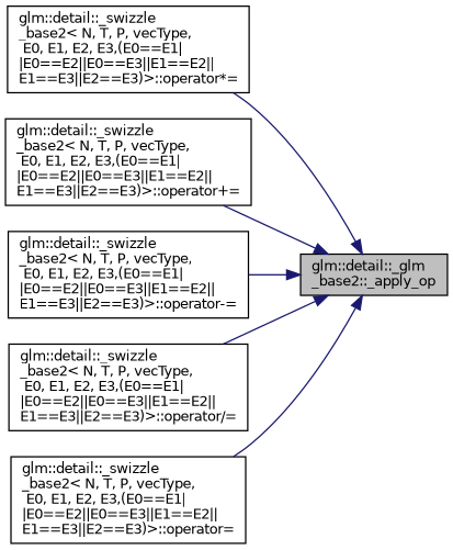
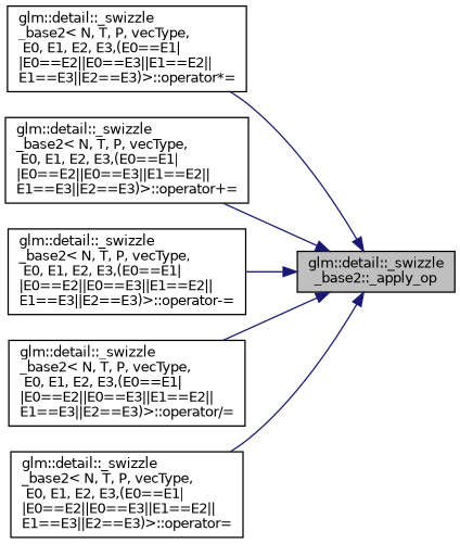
  digraph {
    rankdir=RL
    node [color=black fillcolor=white fontname=Helvetica fontsize=10 shape=record style=filled]
    edge [color=midnightblue dir=back fontname=Helvetica fontsize=10 labelfontname=Helvetica labelfontsize=10 style=solid]
-   n1 [fillcolor=grey75 fontcolor=black height=0.2 label="glm::detail::_glm\l_base2::_apply_op" width=0.4]
+   n1 [fillcolor=grey75 fontcolor=black height=0.2 label="glm::detail::_swizzle\l_base2::_apply_op" width=0.4]
    n2 [height=0.2 label="glm::detail::_swizzle\l_base2\< N, T, P, vecType,\l E0, E1, E2, E3,(E0==E1\|\l\|E0==E2\|\|E0==E3\|\|E1==E2\|\|\lE1==E3\|\|E2==E3)\>::operator*=" width=0.4]
    n3 [height=0.2 label="glm::detail::_swizzle\l_base2\< N, T, P, vecType,\l E0, E1, E2, E3,(E0==E1\|\l\|E0==E2\|\|E0==E3\|\|E1==E2\|\|\lE1==E3\|\|E2==E3)\>::operator+=" width=0.4]
    n4 [height=0.2 label="glm::detail::_swizzle\l_base2\< N, T, P, vecType,\l E0, E1, E2, E3,(E0==E1\|\l\|E0==E2\|\|E0==E3\|\|E1==E2\|\|\lE1==E3\|\|E2==E3)\>::operator-=" width=0.4]
    n5 [height=0.2 label="glm::detail::_swizzle\l_base2\< N, T, P, vecType,\l E0, E1, E2, E3,(E0==E1\|\l\|E0==E2\|\|E0==E3\|\|E1==E2\|\|\lE1==E3\|\|E2==E3)\>::operator/=" width=0.4]
    n6 [height=0.2 label="glm::detail::_swizzle\l_base2\< N, T, P, vecType,\l E0, E1, E2, E3,(E0==E1\|\l\|E0==E2\|\|E0==E3\|\|E1==E2\|\|\lE1==E3\|\|E2==E3)\>::operator=" width=0.4]
    n1 -> n2
    n1 -> n3
    n1 -> n4
    n1 -> n5
    n1 -> n6
  }
